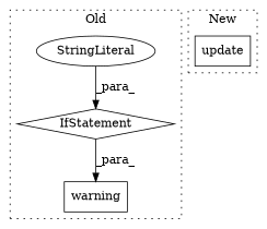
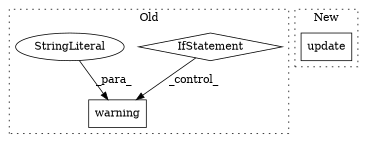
  digraph {
    node [a=32 shape=box]
    n1 [l="8,1" label=warning s="2370,2568"]
    n2 [a=25 l="4,2" label=IfStatement s="2315,2351" shape=diamond]
    n3 [a=45 l=190 label=StringLiteral s=2378 shape=ellipse]
    n4 [l="7,1" label=update s="2481,2510"]
    subgraph cluster_1 {
      label=Old
      style=dotted
      n1
      n2
      n3
    }
    subgraph cluster_2 {
      label=New
      style=dotted
      n4
    }
-   n2 -> n1 [label=_para_]
-   n3 -> n2 [label=_para_]
+   n2 -> n1 [label=_control_]
+   n3 -> n1 [label=_para_]
  }
